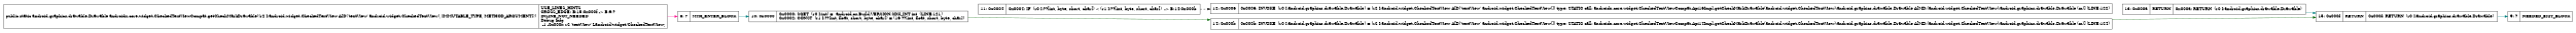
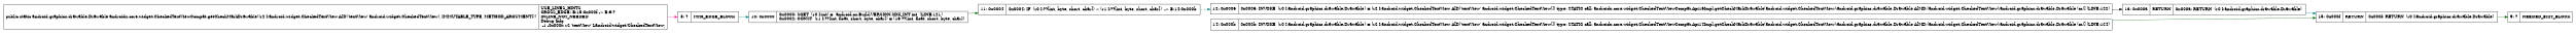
  digraph {
    rankdir=LR
    node [shape=record]
    edge [color=teal]
-   n1 [label="{8\:\ ?|MTH_ENTER_BLOCK\l}"]
+   n1 [label="{8\:\ ?|MTH_EDGE_BLOCK\l}"]
    n2 [label="{10\:\ 0x0000|0x0000: SGET  (r0 I:int) =  android.os.Build.VERSION.SDK_INT int  (LINE:121)\l0x0002: CONST  (r1 I:??[int, float, short, byte, char]) = (16 ??[int, float, short, byte, char]) \l}"]
    n3 [label="{11\:\ 0x0004|0x0004: IF  (r0 I:??[int, byte, short, char]) \< (r1 I:??[int, byte, short, char])  \-\> B:14:0x000b \l}"]
    n4 [label="{12\:\ 0x0006|0x0006: INVOKE  (r0 I:android.graphics.drawable.Drawable) = (r2 I:android.widget.CheckedTextView A[D('textView' android.widget.CheckedTextView)]) type: STATIC call: androidx.core.widget.CheckedTextViewCompat.Api16Impl.getCheckMarkDrawable(android.widget.CheckedTextView):android.graphics.drawable.Drawable A[MD:(android.widget.CheckedTextView):android.graphics.drawable.Drawable (m)] (LINE:122)\l}"]
    n5 [label="{13\:\ 0x000a|RETURN\l|0x000a: RETURN  (r0 I:android.graphics.drawable.Drawable) \l}"]
    n6 [label="{14\:\ 0x000b|0x000b: INVOKE  (r0 I:android.graphics.drawable.Drawable) = (r2 I:android.widget.CheckedTextView A[D('textView' android.widget.CheckedTextView)]) type: STATIC call: androidx.core.widget.CheckedTextViewCompat.Api14Impl.getCheckMarkDrawable(android.widget.CheckedTextView):android.graphics.drawable.Drawable A[MD:(android.widget.CheckedTextView):android.graphics.drawable.Drawable (m)] (LINE:124)\l}"]
    n7 [label="{15\:\ 0x000f|RETURN\l|0x000f: RETURN  (r0 I:android.graphics.drawable.Drawable) \l}"]
    n8 [label="{9\:\ ?|NEEDED_EXIT_BLOCK\l}"]
    n9 [label="{public static android.graphics.drawable.Drawable androidx.core.widget.CheckedTextViewCompat.getCheckMarkDrawable((r2 I:android.widget.CheckedTextView A[D('textView' android.widget.CheckedTextView), IMMUTABLE_TYPE, METHOD_ARGUMENT]))  | USE_LINES_HINTS\lCROSS_EDGE: B:15:0x000f \-\> B:9:?\lINLINE_NOT_NEEDED\lDebug Info:\l  \-1 \-0x000f: r2 'textView' Landroid\/widget\/CheckedTextView;\l}"]
    n1 -> n2
-   n2 -> n6 [color=darkgreen]
-   n3 -> n4 [color=black style=dashed]
+   n2 -> n3 [color=darkgreen]
+   n3 -> n4 [style=dashed]
+   n4 -> n5 [color=black]
    n5 -> n7
    n6 -> n7 [color=darkgreen]
-   n7 -> n8
+   n7 -> n8 [color=darkgreen]
    n9 -> n1 [color=deeppink]
  }
